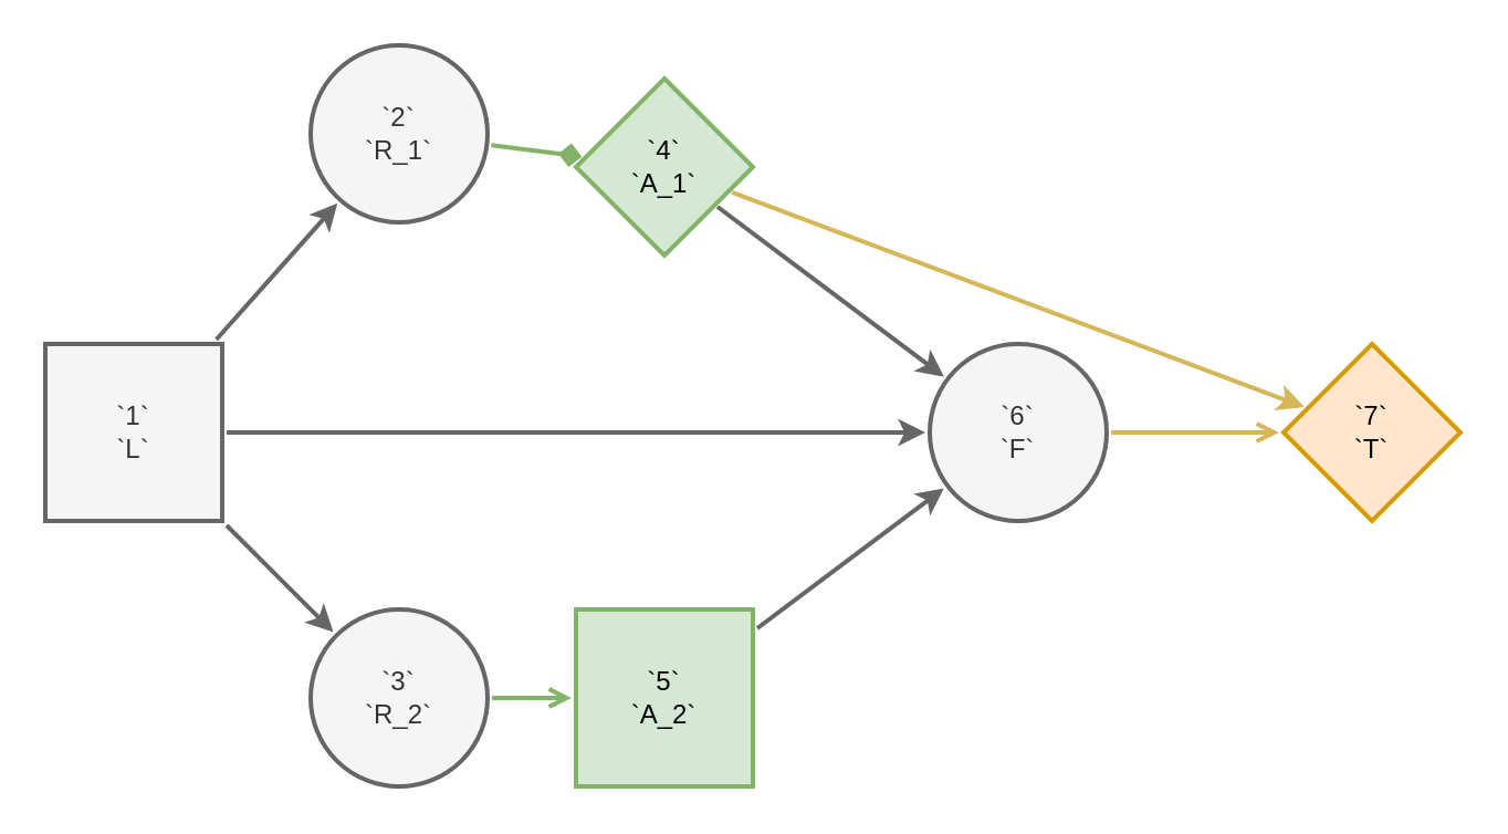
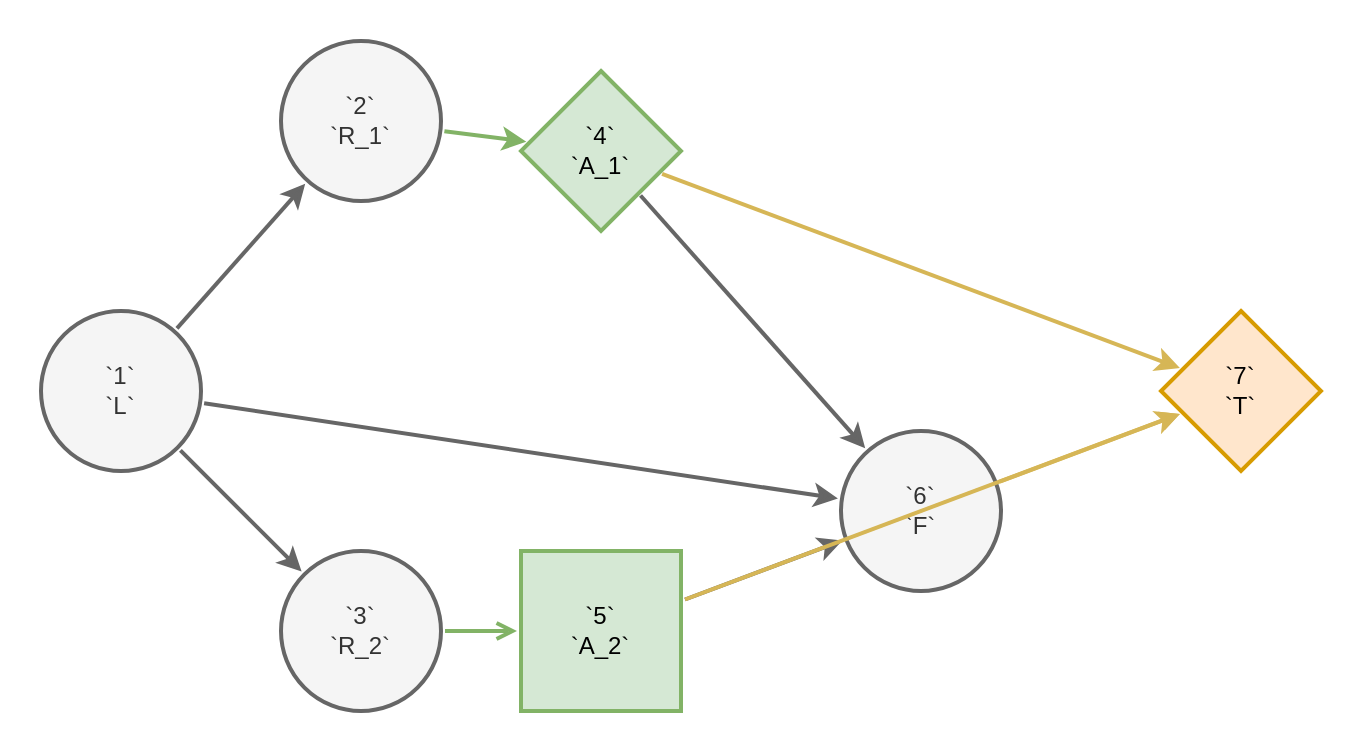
  <mxCell id="0" />
  <mxCell id="1" parent="0" />
  <mxCell id="2" style="edgeStyle=none;rounded=0;orthogonalLoop=1;jettySize=auto;html=1;strokeWidth=2;fillColor=#f5f5f5;strokeColor=#666666;" parent="1" source="5" target="7" edge="1"><mxGeometry relative="1" as="geometry" /></mxCell>
  <mxCell id="3" style="edgeStyle=none;rounded=0;orthogonalLoop=1;jettySize=auto;html=1;strokeWidth=2;fillColor=#f5f5f5;strokeColor=#666666;" parent="1" source="5" target="9" edge="1"><mxGeometry relative="1" as="geometry" /></mxCell>
  <mxCell id="4" style="edgeStyle=none;rounded=0;orthogonalLoop=1;jettySize=auto;html=1;strokeWidth=2;fillColor=#f5f5f5;strokeColor=#666666;" parent="1" source="5" target="11" edge="1"><mxGeometry relative="1" as="geometry" /></mxCell>
- <mxCell id="5" value="`1`&lt;br&gt;`L`" style="whiteSpace=wrap;html=1;aspect=fixed;fillColor=#f5f5f5;strokeColor=#666666;fontColor=#333333;strokeWidth=2;perimeterSpacing=2;rounded=0;" parent="1" vertex="1"><mxGeometry x="20" y="155" width="80" height="80" as="geometry" /></mxCell>
- <mxCell id="6" style="edgeStyle=none;rounded=0;orthogonalLoop=1;jettySize=auto;html=1;fontSize=20;strokeWidth=2;fillColor=#d5e8d4;strokeColor=#82b366;endArrow=diamond;" parent="1" source="7" target="14" edge="1"><mxGeometry relative="1" as="geometry" /></mxCell>
+ <mxCell id="5" value="`1`&lt;br&gt;`L`" style="ellipse;whiteSpace=wrap;html=1;aspect=fixed;fillColor=#f5f5f5;strokeColor=#666666;fontColor=#333333;strokeWidth=2;perimeterSpacing=2;" parent="1" vertex="1"><mxGeometry x="20" y="155" width="80" height="80" as="geometry" /></mxCell>
+ <mxCell id="6" style="edgeStyle=none;rounded=0;orthogonalLoop=1;jettySize=auto;html=1;fontSize=20;strokeWidth=2;fillColor=#d5e8d4;strokeColor=#82b366;" parent="1" source="7" target="14" edge="1"><mxGeometry relative="1" as="geometry" /></mxCell>
  <mxCell id="7" value="`2`&lt;br&gt;`R_1`" style="ellipse;whiteSpace=wrap;html=1;aspect=fixed;fillColor=#f5f5f5;strokeColor=#666666;fontColor=#333333;strokeWidth=2;perimeterSpacing=2;" parent="1" vertex="1"><mxGeometry x="140" y="20" width="80" height="80" as="geometry" /></mxCell>
  <mxCell id="8" style="edgeStyle=none;rounded=0;orthogonalLoop=1;jettySize=auto;html=1;fontSize=20;strokeWidth=2;fillColor=#d5e8d4;strokeColor=#82b366;endArrow=open;" parent="1" source="9" target="17" edge="1"><mxGeometry relative="1" as="geometry" /></mxCell>
  <mxCell id="9" value="`3`&lt;br&gt;`R_2`" style="ellipse;whiteSpace=wrap;html=1;aspect=fixed;fillColor=#f5f5f5;strokeColor=#666666;fontColor=#333333;strokeWidth=2;perimeterSpacing=2;" parent="1" vertex="1"><mxGeometry x="140" y="275" width="80" height="80" as="geometry" /></mxCell>
  <mxCell id="10" style="edgeStyle=none;rounded=0;orthogonalLoop=1;jettySize=auto;html=1;strokeWidth=2;fillColor=#fff2cc;strokeColor=#d6b656;endArrow=open;" parent="1" source="11" target="18" edge="1"><mxGeometry relative="1" as="geometry" /></mxCell>
- <mxCell id="11" value="`6`&lt;br&gt;`F`" style="ellipse;whiteSpace=wrap;html=1;aspect=fixed;fillColor=#f5f5f5;strokeColor=#666666;fontColor=#333333;strokeWidth=2;perimeterSpacing=2;" parent="1" vertex="1"><mxGeometry x="420" y="155" width="80" height="80" as="geometry" /></mxCell>
+ <mxCell id="11" value="`6`&lt;br&gt;`F`" style="ellipse;whiteSpace=wrap;html=1;aspect=fixed;fillColor=#f5f5f5;strokeColor=#666666;fontColor=#333333;strokeWidth=2;perimeterSpacing=2;" parent="1" vertex="1"><mxGeometry x="420" y="215" width="80" height="80" as="geometry" /></mxCell>
  <mxCell id="12" style="edgeStyle=none;rounded=0;orthogonalLoop=1;jettySize=auto;html=1;strokeWidth=2;fillColor=#f5f5f5;strokeColor=#666666;" parent="1" source="14" target="11" edge="1"><mxGeometry relative="1" as="geometry" /></mxCell>
  <mxCell id="13" style="edgeStyle=none;rounded=0;orthogonalLoop=1;jettySize=auto;html=1;strokeWidth=2;fillColor=#fff2cc;strokeColor=#d6b656;" parent="1" source="14" target="18" edge="1"><mxGeometry relative="1" as="geometry" /></mxCell>
  <mxCell id="14" value="`4`&lt;br&gt;`A_1`" style="rhombus;whiteSpace=wrap;html=1;aspect=fixed;fontFamily=Helvetica;fontSize=12;align=center;strokeColor=#82b366;fillColor=#d5e8d4;strokeWidth=2;perimeterSpacing=2;" parent="1" vertex="1"><mxGeometry x="260" y="35" width="80" height="80" as="geometry" /></mxCell>
  <mxCell id="15" style="edgeStyle=none;rounded=0;orthogonalLoop=1;jettySize=auto;html=1;strokeWidth=2;fillColor=#f5f5f5;strokeColor=#666666;" parent="1" source="17" target="11" edge="1"><mxGeometry relative="1" as="geometry" /></mxCell>
+ <mxCell id="16" style="edgeStyle=none;rounded=0;orthogonalLoop=1;jettySize=auto;html=1;strokeWidth=2;fillColor=#fff2cc;strokeColor=#d6b656;" parent="1" source="17" target="18" edge="1"><mxGeometry relative="1" as="geometry" /></mxCell>
  <mxCell id="17" value="`5`&lt;br&gt;`A_2`" style="whiteSpace=wrap;html=1;aspect=fixed;fontFamily=Helvetica;fontSize=12;align=center;strokeColor=#82b366;fillColor=#d5e8d4;strokeWidth=2;perimeterSpacing=2;" parent="1" vertex="1"><mxGeometry x="260" y="275" width="80" height="80" as="geometry" /></mxCell>
  <mxCell id="18" value="`7`&lt;br&gt;`T`" style="rhombus;whiteSpace=wrap;html=1;fontFamily=Helvetica;fontSize=12;align=center;strokeColor=#d79b00;fillColor=#ffe6cc;strokeWidth=2;perimeterSpacing=2;" parent="1" vertex="1"><mxGeometry x="580" y="155" width="80" height="80" as="geometry" /></mxCell>
